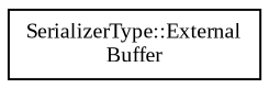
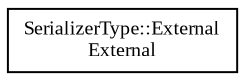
  digraph {
    rankdir=LR
    fontname="Liberation Serif"
-   n1 [color=black fillcolor=white fontname="Liberation Serif" fontsize=10 height=0.2 label="SerializerType::External\lBuffer" shape=record style=filled width=0.4]
+   n1 [color=black fillcolor=white fontname="Liberation Serif" fontsize=10 height=0.2 label="SerializerType::External\lExternal" shape=record style=filled width=0.4]
  }
